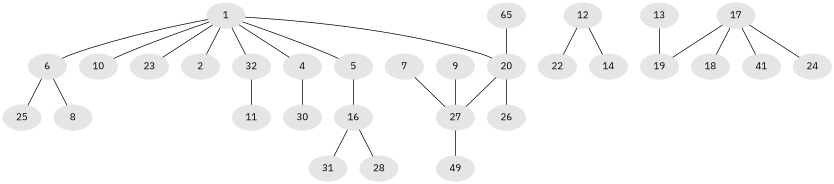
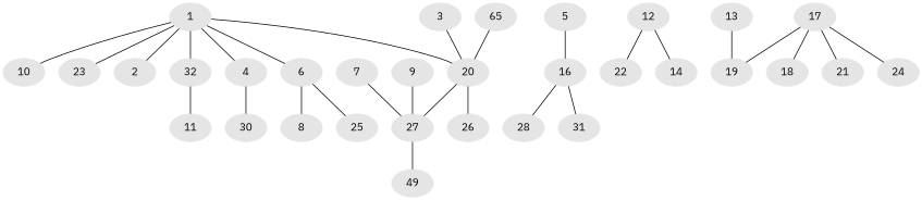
  graph {
    fontname="IBM Plex Sans"
    node [color=gray90 fontname="IBM Plex Sans" style=filled]
    edge [fontname="IBM Plex Sans" weight=1.0]
    1
    2
    4
    5
    6
    10
    20
    23
    32
    30
    16
    8
    25
    27
    26
    11
+   3
    28
    31
    7
    n21 [label=49]
    9
    12
    22
    14
    13
    19
    n28 [label=65]
    17
    18
-   21 [label=41]
+   21
    24
    1 -- 2
    1 -- 4
-   1 -- 5
    1 -- 6
    1 -- 10
    1 -- 20
    1 -- 23
    1 -- 32
    4 -- 30
    5 -- 16
    6 -- 8
    6 -- 25
    20 -- 27
    20 -- 26
    32 -- 11
    16 -- 28
    16 -- 31
    27 -- n21
+   3 -- 20
    7 -- 27
    9 -- 27
    12 -- 22
    12 -- 14
    13 -- 19
    n28 -- 20
    17 -- 19
    17 -- 18
    17 -- 21
    17 -- 24
  }
